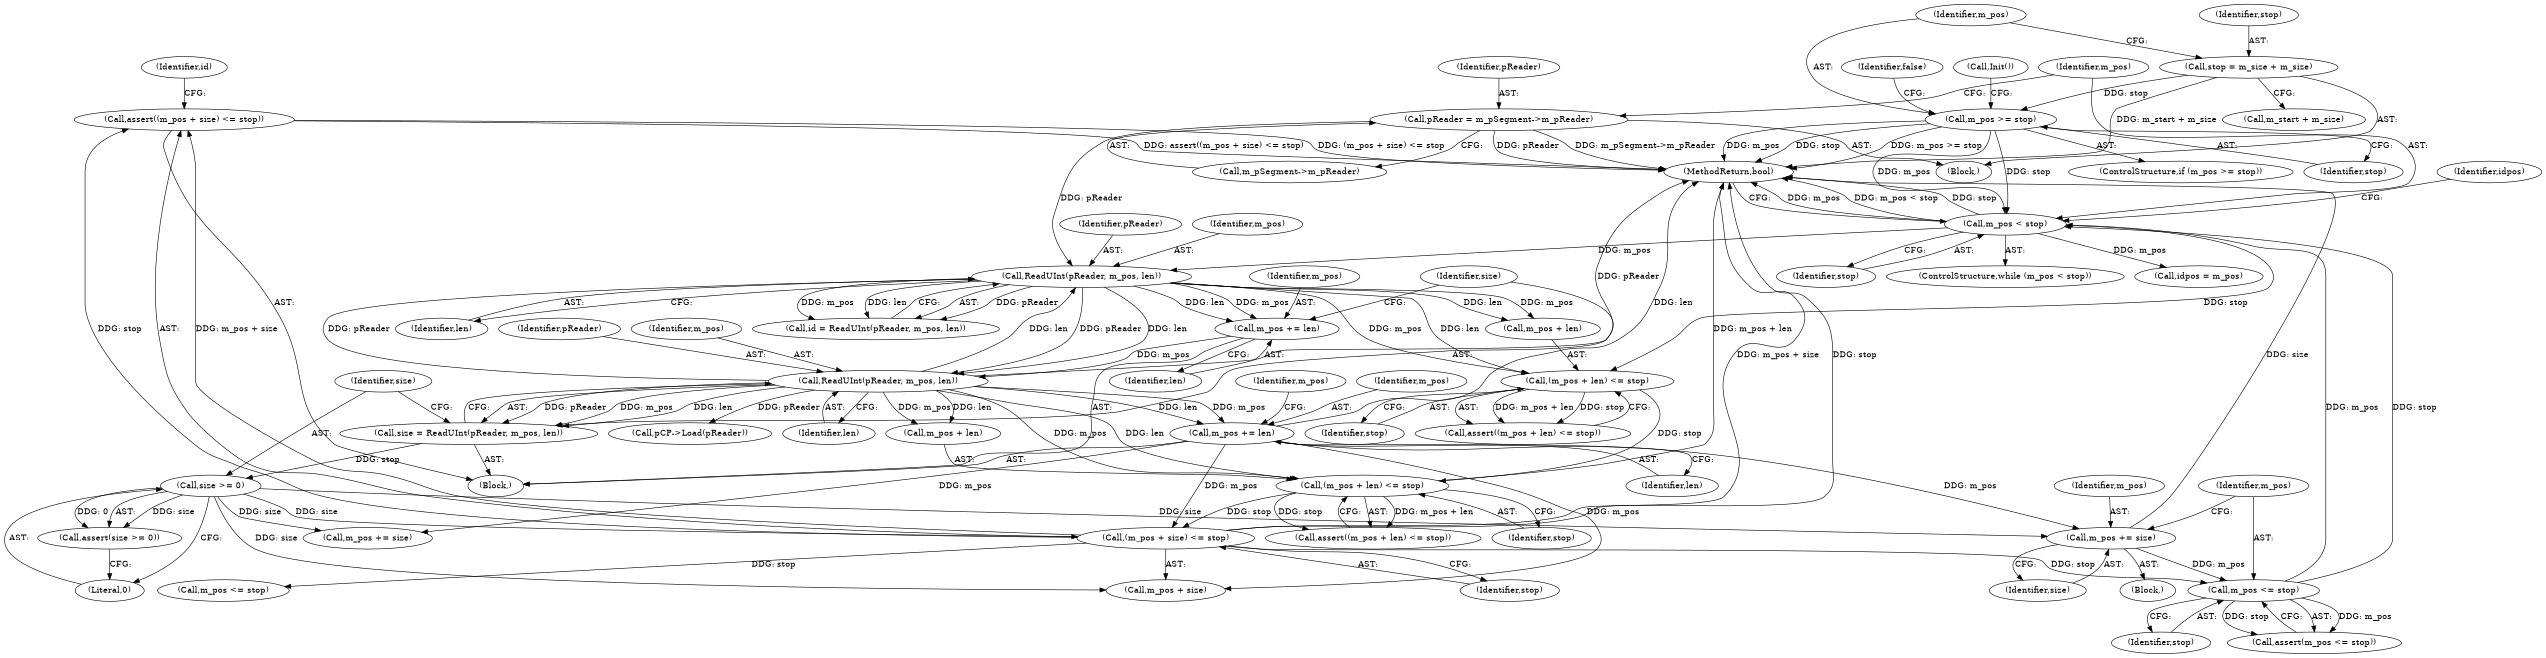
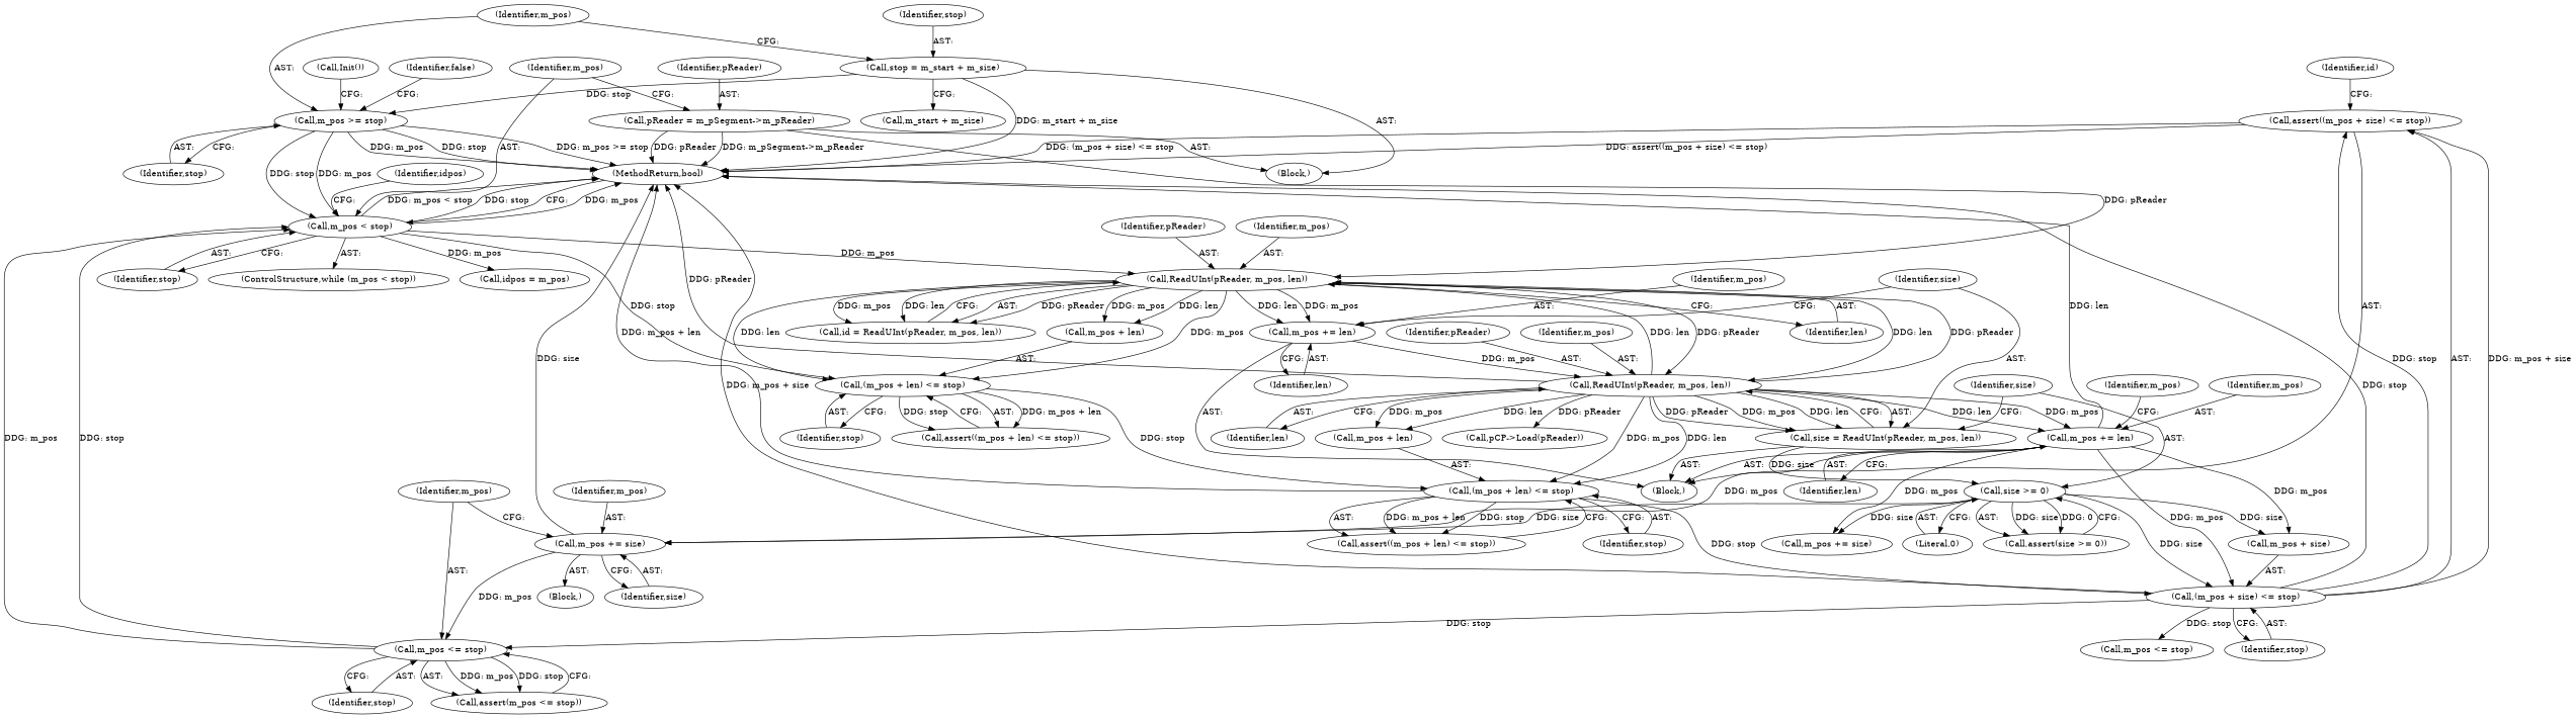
  digraph {
    n1 [label="(Call,assert((m_pos + size) <= stop))"]
    n2 [label="(Block,)"]
    n3 [label="(MethodReturn,bool)"]
    n4 [label="(Call,(m_pos + size) <= stop)"]
    n5 [label="(Call,m_pos <= stop)"]
    n6 [label="(Identifier,stop)"]
    n7 [label="(Call,m_pos <= stop)"]
    n8 [label="(Call,m_pos < stop)"]
    n9 [label="(Identifier,stop)"]
    n10 [label="(Call,assert(m_pos <= stop))"]
    n11 [label="(Call,m_pos += len)"]
    n12 [label="(Call,m_pos += size)"]
    n13 [label="(Identifier,len)"]
    n14 [label="(Call,m_pos += size)"]
    n15 [label="(Call,m_pos + size)"]
    n16 [label="(Block,)"]
    n17 [label="(Identifier,size)"]
    n18 [label="(Call,ReadUInt(pReader, m_pos, len))"]
    n19 [label="(Call,ReadUInt(pReader, m_pos, len))"]
    n20 [label="(Call,size = ReadUInt(pReader, m_pos, len))"]
    n21 [label="(Call,(m_pos + len) <= stop)"]
    n22 [label="(Call,pCP->Load(pReader))"]
    n23 [label="(Identifier,len)"]
    n24 [label="(Call,m_pos + len)"]
    n25 [label="(Call,m_pos += len)"]
    n26 [label="(Call,(m_pos + len) <= stop)"]
    n27 [label="(Call,m_pos + len)"]
    n28 [label="(Identifier,len)"]
    n29 [label="(Call,id = ReadUInt(pReader, m_pos, len))"]
    n30 [label="(Call,size >= 0)"]
    n31 [label="(Call,assert((m_pos + len) <= stop))"]
    n32 [label="(Identifier,stop)"]
    n33 [label="(Identifier,len)"]
    n34 [label="(Call,assert((m_pos + len) <= stop))"]
    n35 [label="(Identifier,stop)"]
    n36 [label="(Call,pReader = m_pSegment->m_pReader)"]
    n37 [label="(Block,)"]
-   n38 [label="(Call,m_pSegment->m_pReader)"]
    n39 [label="(Identifier,stop)"]
    n40 [label="(ControlStructure,while (m_pos < stop))"]
    n41 [label="(Call,idpos = m_pos)"]
    n42 [label="(Literal,0)"]
    n43 [label="(Call,assert(size >= 0))"]
    n44 [label="(Call,m_pos >= stop)"]
-   n45 [label="(ControlStructure,if (m_pos >= stop))"]
    n46 [label="(Identifier,stop)"]
-   n47 [label="(Call,stop = m_size + m_size)"]
+   n47 [label="(Call,stop = m_start + m_size)"]
    n48 [label="(Call,m_start + m_size)"]
    n49 [label="(Identifier,false)"]
    n50 [label="(Identifier,size)"]
    n51 [label="(Call,Init())"]
    n52 [label="(Identifier,pReader)"]
    n53 [label="(Identifier,m_pos)"]
    n54 [label="(Identifier,stop)"]
    n55 [label="(Identifier,pReader)"]
    n56 [label="(Identifier,m_pos)"]
    n57 [label="(Identifier,m_pos)"]
    n58 [label="(Identifier,idpos)"]
    n59 [label="(Identifier,m_pos)"]
    n60 [label="(Identifier,m_pos)"]
    n61 [label="(Identifier,m_pos)"]
    n62 [label="(Identifier,pReader)"]
    n63 [label="(Identifier,m_pos)"]
    n64 [label="(Identifier,size)"]
    n65 [label="(Identifier,m_pos)"]
    n66 [label="(Identifier,id)"]
    n67 [label="(Identifier,m_pos)"]
    n1 -> n2 [label="AST: "]
    n1 -> n3 [label="DDG: (m_pos + size) <= stop"]
    n1 -> n3 [label="DDG: assert((m_pos + size) <= stop)"]
    n3 -> n8 [label="CFG: "]
    n4 -> n1 [label="AST: "]
    n4 -> n1 [label="DDG: m_pos + size"]
    n4 -> n1 [label="DDG: stop"]
    n4 -> n3 [label="DDG: m_pos + size"]
    n4 -> n3 [label="DDG: stop"]
    n4 -> n5 [label="DDG: stop"]
    n4 -> n6 [label="CFG: "]
    n4 -> n7 [label="DDG: stop"]
    n5 -> n8 [label="DDG: m_pos"]
    n5 -> n8 [label="DDG: stop"]
    n5 -> n9 [label="CFG: "]
    n5 -> n10 [label="AST: "]
    n5 -> n10 [label="DDG: m_pos"]
    n5 -> n10 [label="DDG: stop"]
    n6 -> n4 [label="AST: "]
    n8 -> n3 [label="DDG: m_pos"]
    n8 -> n3 [label="DDG: m_pos < stop"]
    n8 -> n3 [label="DDG: stop"]
    n8 -> n19 [label="DDG: m_pos"]
    n8 -> n26 [label="DDG: stop"]
    n8 -> n39 [label="CFG: "]
    n8 -> n40 [label="AST: "]
    n8 -> n41 [label="DDG: m_pos"]
    n9 -> n5 [label="AST: "]
    n10 -> n5 [label="CFG: "]
    n11 -> n2 [label="AST: "]
    n11 -> n3 [label="DDG: len"]
    n11 -> n4 [label="DDG: m_pos"]
    n11 -> n12 [label="DDG: m_pos"]
    n11 -> n13 [label="CFG: "]
    n11 -> n14 [label="DDG: m_pos"]
    n11 -> n15 [label="DDG: m_pos"]
    n12 -> n3 [label="DDG: size"]
    n12 -> n5 [label="DDG: m_pos"]
    n12 -> n16 [label="AST: "]
    n12 -> n17 [label="CFG: "]
    n13 -> n11 [label="AST: "]
-   n4 -> n15 [label="AST: "]
+   n15 -> n4 [label="AST: "]
    n17 -> n12 [label="AST: "]
    n18 -> n3 [label="DDG: pReader"]
    n18 -> n11 [label="DDG: len"]
    n18 -> n11 [label="DDG: m_pos"]
    n18 -> n19 [label="DDG: pReader"]
    n18 -> n19 [label="DDG: len"]
    n18 -> n20 [label="AST: "]
    n18 -> n20 [label="DDG: pReader"]
    n18 -> n20 [label="DDG: m_pos"]
    n18 -> n20 [label="DDG: len"]
    n18 -> n21 [label="DDG: m_pos"]
    n18 -> n21 [label="DDG: len"]
    n18 -> n22 [label="DDG: pReader"]
    n18 -> n23 [label="CFG: "]
    n18 -> n24 [label="DDG: m_pos"]
    n18 -> n24 [label="DDG: len"]
    n19 -> n18 [label="DDG: pReader"]
    n19 -> n18 [label="DDG: len"]
    n19 -> n25 [label="DDG: len"]
    n19 -> n25 [label="DDG: m_pos"]
    n19 -> n26 [label="DDG: m_pos"]
    n19 -> n26 [label="DDG: len"]
    n19 -> n27 [label="DDG: m_pos"]
    n19 -> n27 [label="DDG: len"]
    n19 -> n28 [label="CFG: "]
    n19 -> n29 [label="AST: "]
    n19 -> n29 [label="DDG: pReader"]
    n19 -> n29 [label="DDG: m_pos"]
    n19 -> n29 [label="DDG: len"]
    n20 -> n2 [label="AST: "]
    n20 -> n18 [label="CFG: "]
-   n20 -> n30 [label="DDG: stop"]
+   n20 -> n30 [label="DDG: size"]
    n21 -> n3 [label="DDG: m_pos + len"]
    n21 -> n4 [label="DDG: stop"]
    n21 -> n31 [label="AST: "]
    n21 -> n31 [label="DDG: m_pos + len"]
    n21 -> n31 [label="DDG: stop"]
    n21 -> n32 [label="CFG: "]
    n23 -> n18 [label="AST: "]
    n24 -> n21 [label="AST: "]
    n25 -> n2 [label="AST: "]
    n25 -> n18 [label="DDG: m_pos"]
    n25 -> n33 [label="CFG: "]
    n26 -> n21 [label="DDG: stop"]
    n26 -> n34 [label="AST: "]
    n26 -> n34 [label="DDG: m_pos + len"]
    n26 -> n34 [label="DDG: stop"]
    n26 -> n35 [label="CFG: "]
    n27 -> n26 [label="AST: "]
    n28 -> n19 [label="AST: "]
    n29 -> n19 [label="CFG: "]
    n30 -> n4 [label="DDG: size"]
    n30 -> n12 [label="DDG: size"]
    n30 -> n14 [label="DDG: size"]
    n30 -> n15 [label="DDG: size"]
    n30 -> n42 [label="CFG: "]
    n30 -> n43 [label="AST: "]
    n30 -> n43 [label="DDG: size"]
    n30 -> n43 [label="DDG: 0"]
    n31 -> n21 [label="CFG: "]
    n32 -> n21 [label="AST: "]
    n33 -> n25 [label="AST: "]
    n34 -> n26 [label="CFG: "]
    n35 -> n26 [label="AST: "]
    n36 -> n3 [label="DDG: m_pSegment->m_pReader"]
    n36 -> n3 [label="DDG: pReader"]
    n36 -> n19 [label="DDG: pReader"]
    n36 -> n37 [label="AST: "]
-   n36 -> n38 [label="CFG: "]
-   n38 -> n36 [label="AST: "]
    n39 -> n8 [label="AST: "]
    n42 -> n30 [label="AST: "]
-   n43 -> n42 [label="CFG: "]
+   n43 -> n30 [label="CFG: "]
    n44 -> n3 [label="DDG: stop"]
    n44 -> n3 [label="DDG: m_pos >= stop"]
    n44 -> n3 [label="DDG: m_pos"]
    n44 -> n8 [label="DDG: m_pos"]
    n44 -> n8 [label="DDG: stop"]
-   n44 -> n45 [label="AST: "]
    n44 -> n46 [label="CFG: "]
    n46 -> n44 [label="AST: "]
    n47 -> n3 [label="DDG: m_start + m_size"]
    n47 -> n37 [label="AST: "]
    n47 -> n44 [label="DDG: stop"]
    n47 -> n48 [label="CFG: "]
    n49 -> n44 [label="CFG: "]
    n50 -> n20 [label="AST: "]
    n50 -> n25 [label="CFG: "]
    n51 -> n44 [label="CFG: "]
    n52 -> n36 [label="AST: "]
    n53 -> n8 [label="AST: "]
    n53 -> n36 [label="CFG: "]
    n54 -> n47 [label="AST: "]
    n55 -> n18 [label="AST: "]
    n56 -> n5 [label="AST: "]
    n56 -> n12 [label="CFG: "]
    n57 -> n11 [label="AST: "]
    n58 -> n8 [label="CFG: "]
    n59 -> n44 [label="AST: "]
    n59 -> n47 [label="CFG: "]
    n60 -> n25 [label="AST: "]
    n61 -> n11 [label="CFG: "]
    n62 -> n19 [label="AST: "]
    n63 -> n18 [label="AST: "]
    n64 -> n20 [label="CFG: "]
    n64 -> n30 [label="AST: "]
    n65 -> n19 [label="AST: "]
    n66 -> n1 [label="CFG: "]
    n67 -> n12 [label="AST: "]
  }
